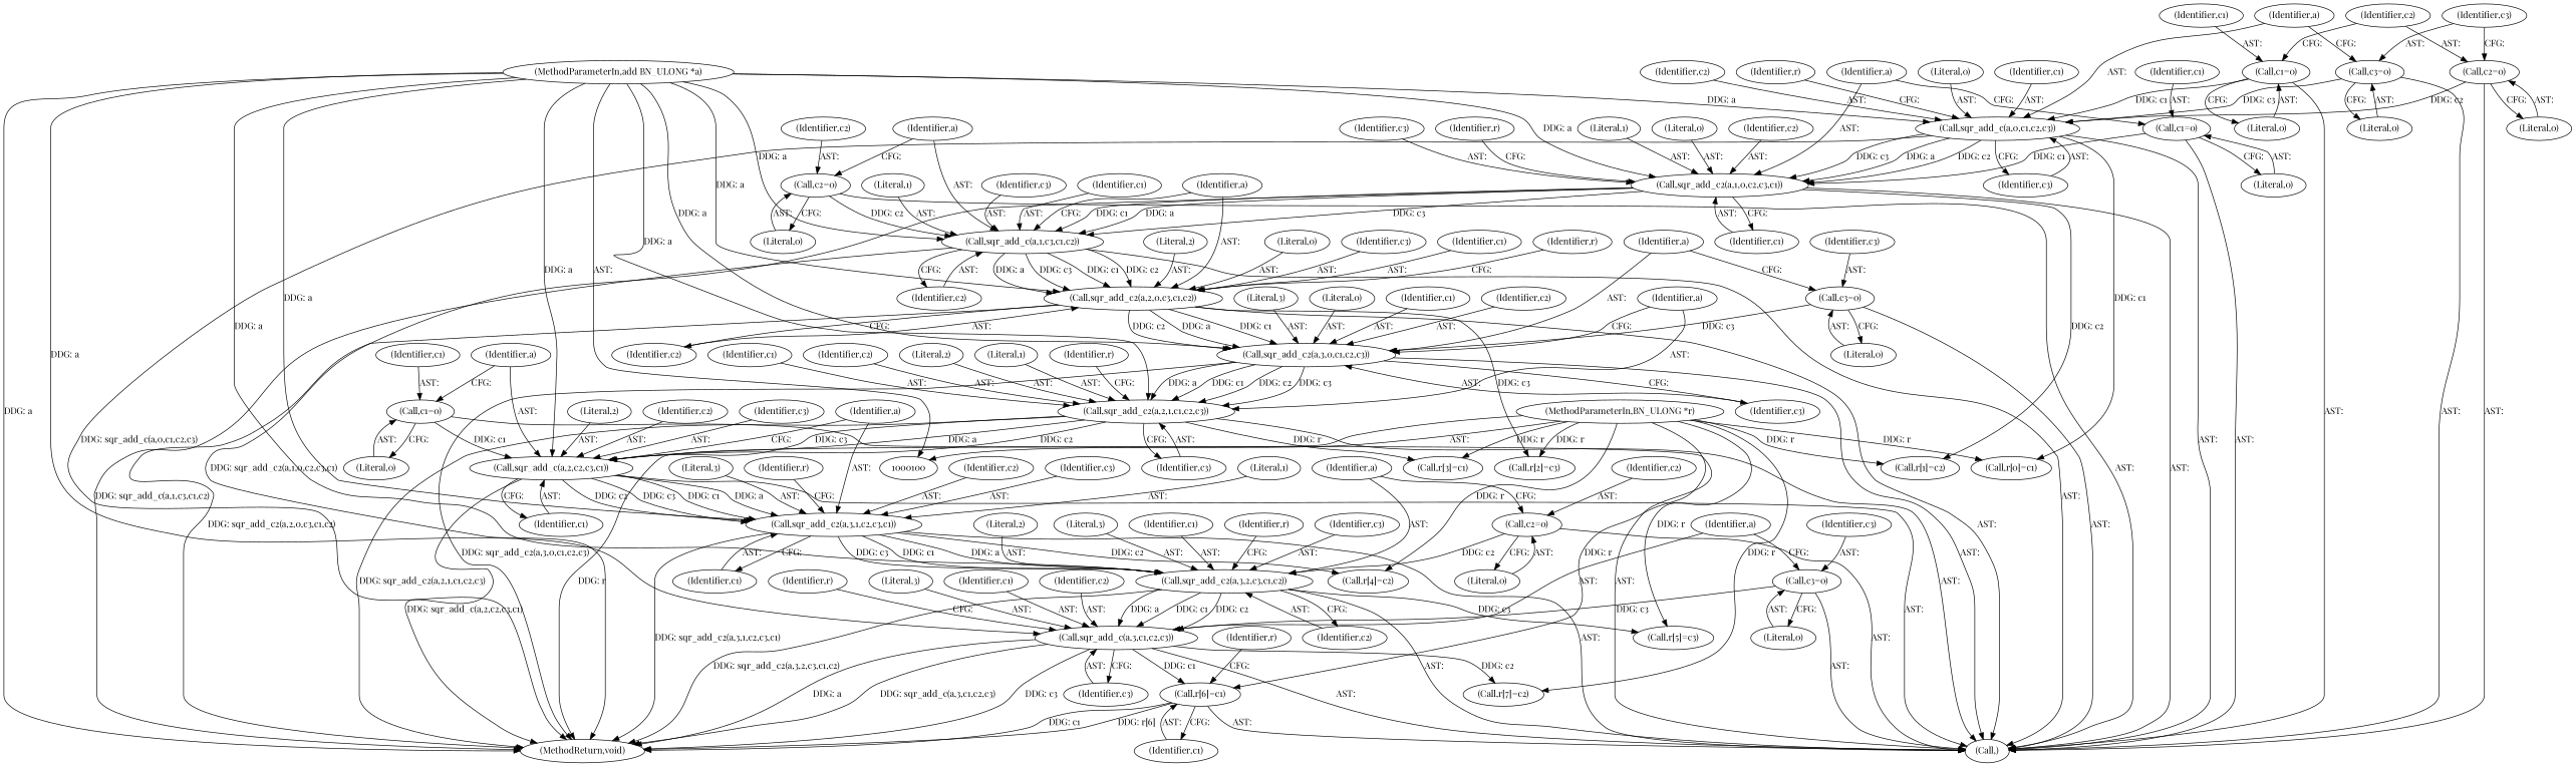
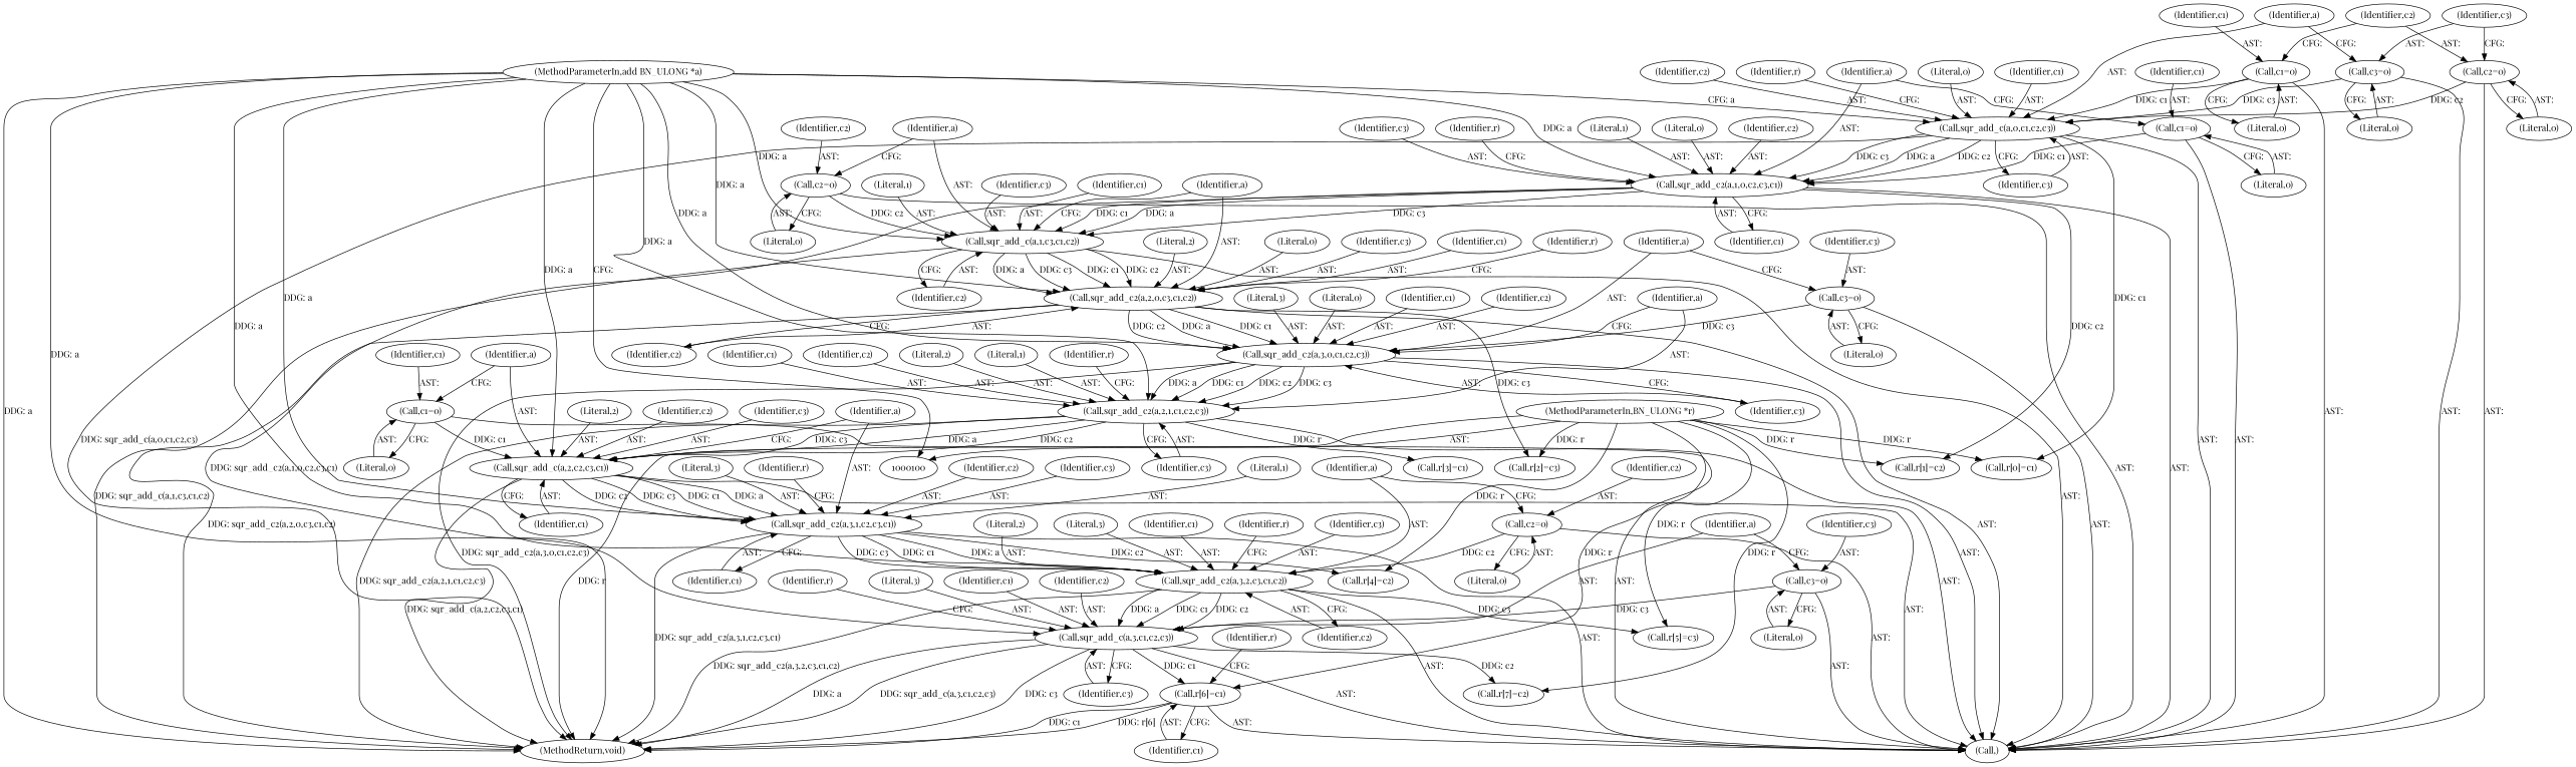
  digraph {
    fontname="Playfair Display"
    node [fontname="Playfair Display"]
    edge [fontname="Playfair Display"]
    n1 [label="(Call,r[6]=c1)"]
    n2 [label="(MethodReturn,void)"]
    n3 [label="(Identifier,c1)"]
    n4 [label="(Call,)"]
    n5 [label="(Call,sqr_add_c(a,3,c1,c2,c3))"]
    n6 [label="(Identifier,c3)"]
    n7 [label="(Call,r[7]=c2)"]
    n8 [label="(Call,sqr_add_c2(a,3,2,c3,c1,c2))"]
    n9 [label="(Call,r[5]=c3)"]
    n10 [label="(Identifier,c2)"]
    n11 [label="(Call,sqr_add_c2(a,3,1,c2,c3,c1))"]
    n12 [label="(Call,r[4]=c2)"]
    n13 [label="(Identifier,c1)"]
    n14 [label="(Call,sqr_add_c(a,2,c2,c3,c1))"]
    n15 [label="(Identifier,c1)"]
    n16 [label="(Call,sqr_add_c2(a,2,1,c1,c2,c3))"]
    n17 [label="(Call,r[3]=c1)"]
    n18 [label="(Identifier,c3)"]
    n19 [label="(Call,sqr_add_c2(a,3,0,c1,c2,c3))"]
    n20 [label="(Identifier,c3)"]
    n21 [label="(Call,sqr_add_c2(a,2,0,c3,c1,c2))"]
    n22 [label="(Identifier,c2)"]
    n23 [label="(Call,r[2]=c3)"]
    n24 [label="(Call,sqr_add_c(a,1,c3,c1,c2))"]
    n25 [label="(Identifier,c2)"]
    n26 [label="(Call,sqr_add_c2(a,1,0,c2,c3,c1))"]
    n27 [label="(Call,r[1]=c2)"]
    n28 [label="(Identifier,c1)"]
    n29 [label="(Call,sqr_add_c(a,0,c1,c2,c3))"]
    n30 [label="(Identifier,c3)"]
    n31 [label="(Call,r[0]=c1)"]
    n32 [label="(MethodParameterIn,add BN_ULONG *a)"]
    1000100
    n34 [label="(Call,c1=0)"]
    n35 [label="(Literal,0)"]
    n36 [label="(Call,c2=0)"]
    n37 [label="(Literal,0)"]
    n38 [label="(Call,c3=0)"]
    n39 [label="(Literal,0)"]
    n40 [label="(Call,c1=0)"]
    n41 [label="(Literal,0)"]
    n42 [label="(Call,c2=0)"]
    n43 [label="(Literal,0)"]
    n44 [label="(Call,c3=0)"]
    n45 [label="(Literal,0)"]
    n46 [label="(Call,c1=0)"]
    n47 [label="(Literal,0)"]
    n48 [label="(Call,c2=0)"]
    n49 [label="(Literal,0)"]
    n50 [label="(Call,c3=0)"]
    n51 [label="(Literal,0)"]
    n52 [label="(MethodParameterIn,BN_ULONG *r)"]
    n53 [label="(Identifier,c1)"]
    n54 [label="(Literal,0)"]
    n55 [label="(Identifier,r)"]
    n56 [label="(Identifier,c1)"]
    n57 [label="(Literal,3)"]
    n58 [label="(Identifier,c2)"]
    n59 [label="(Literal,0)"]
    n60 [label="(Identifier,r)"]
    n61 [label="(Identifier,c3)"]
    n62 [label="(Identifier,c3)"]
    n63 [label="(Identifier,r)"]
    n64 [label="(Literal,2)"]
    n65 [label="(Literal,1)"]
    n66 [label="(Identifier,a)"]
    n67 [label="(Identifier,a)"]
    n68 [label="(Identifier,c3)"]
    n69 [label="(Identifier,c3)"]
    n70 [label="(Literal,3)"]
    n71 [label="(Identifier,a)"]
    n72 [label="(Literal,2)"]
    n73 [label="(Identifier,c1)"]
    n74 [label="(Identifier,c2)"]
    n75 [label="(Identifier,c2)"]
    n76 [label="(Identifier,c2)"]
    n77 [label="(Identifier,a)"]
    n78 [label="(Identifier,a)"]
    n79 [label="(Identifier,c3)"]
    n80 [label="(Identifier,c2)"]
    n81 [label="(Literal,2)"]
    n82 [label="(Identifier,r)"]
    n83 [label="(Literal,0)"]
    n84 [label="(Literal,0)"]
    n85 [label="(Identifier,c2)"]
    n86 [label="(Literal,2)"]
    n87 [label="(Identifier,c3)"]
    n88 [label="(Identifier,c1)"]
    n89 [label="(Identifier,a)"]
    n90 [label="(Identifier,c3)"]
    n91 [label="(Literal,3)"]
    n92 [label="(Identifier,c1)"]
    n93 [label="(Literal,1)"]
    n94 [label="(Literal,1)"]
    n95 [label="(Identifier,c1)"]
    n96 [label="(Identifier,a)"]
    n97 [label="(Literal,3)"]
    n98 [label="(Identifier,c1)"]
    n99 [label="(Literal,1)"]
    n100 [label="(Identifier,c2)"]
    n101 [label="(Identifier,c3)"]
    n102 [label="(Identifier,c1)"]
    n103 [label="(Identifier,c1)"]
    n104 [label="(Identifier,r)"]
    n105 [label="(Identifier,a)"]
    n106 [label="(Identifier,r)"]
    n107 [label="(Identifier,a)"]
    n108 [label="(Identifier,c3)"]
    n109 [label="(Identifier,c2)"]
    n110 [label="(Identifier,c1)"]
    n111 [label="(Identifier,c2)"]
    n112 [label="(Identifier,c2)"]
    n113 [label="(Identifier,r)"]
    n114 [label="(Identifier,r)"]
    n115 [label="(Identifier,a)"]
    n1 -> n2 [label="DDG: r[6]"]
    n1 -> n2 [label="DDG: c1"]
    n1 -> n3 [label="CFG: "]
    n1 -> n4 [label="AST: "]
    n3 -> n1 [label="AST: "]
    n5 -> n1 [label="DDG: c1"]
    n5 -> n2 [label="DDG: a"]
    n5 -> n2 [label="DDG: c3"]
    n5 -> n2 [label="DDG: sqr_add_c(a,3,c1,c2,c3)"]
    n5 -> n4 [label="AST: "]
    n5 -> n6 [label="CFG: "]
    n5 -> n7 [label="DDG: c2"]
    n6 -> n5 [label="AST: "]
    n8 -> n2 [label="DDG: sqr_add_c2(a,3,2,c3,c1,c2)"]
    n8 -> n4 [label="AST: "]
    n8 -> n5 [label="DDG: a"]
    n8 -> n5 [label="DDG: c1"]
    n8 -> n5 [label="DDG: c2"]
    n8 -> n9 [label="DDG: c3"]
    n8 -> n10 [label="CFG: "]
    n10 -> n8 [label="AST: "]
    n11 -> n2 [label="DDG: sqr_add_c2(a,3,1,c2,c3,c1)"]
    n11 -> n4 [label="AST: "]
    n11 -> n8 [label="DDG: a"]
    n11 -> n8 [label="DDG: c3"]
    n11 -> n8 [label="DDG: c1"]
    n11 -> n12 [label="DDG: c2"]
    n11 -> n13 [label="CFG: "]
    n13 -> n11 [label="AST: "]
    n14 -> n2 [label="DDG: sqr_add_c(a,2,c2,c3,c1)"]
    n14 -> n4 [label="AST: "]
    n14 -> n11 [label="DDG: a"]
    n14 -> n11 [label="DDG: c2"]
    n14 -> n11 [label="DDG: c3"]
    n14 -> n11 [label="DDG: c1"]
    n14 -> n15 [label="CFG: "]
    n15 -> n14 [label="AST: "]
    n16 -> n2 [label="DDG: sqr_add_c2(a,2,1,c1,c2,c3)"]
    n16 -> n4 [label="AST: "]
    n16 -> n14 [label="DDG: a"]
    n16 -> n14 [label="DDG: c2"]
    n16 -> n14 [label="DDG: c3"]
    n16 -> n17 [label="DDG: r"]
    n16 -> n18 [label="CFG: "]
    n18 -> n16 [label="AST: "]
    n19 -> n2 [label="DDG: sqr_add_c2(a,3,0,c1,c2,c3)"]
    n19 -> n4 [label="AST: "]
    n19 -> n16 [label="DDG: a"]
    n19 -> n16 [label="DDG: c1"]
    n19 -> n16 [label="DDG: c2"]
    n19 -> n16 [label="DDG: c3"]
    n19 -> n20 [label="CFG: "]
    n20 -> n19 [label="AST: "]
    n21 -> n2 [label="DDG: sqr_add_c2(a,2,0,c3,c1,c2)"]
    n21 -> n4 [label="AST: "]
    n21 -> n19 [label="DDG: a"]
    n21 -> n19 [label="DDG: c1"]
    n21 -> n19 [label="DDG: c2"]
    n21 -> n22 [label="CFG: "]
    n21 -> n23 [label="DDG: c3"]
    n22 -> n21 [label="AST: "]
    n24 -> n2 [label="DDG: sqr_add_c(a,1,c3,c1,c2)"]
    n24 -> n4 [label="AST: "]
    n24 -> n21 [label="DDG: a"]
    n24 -> n21 [label="DDG: c3"]
    n24 -> n21 [label="DDG: c1"]
    n24 -> n21 [label="DDG: c2"]
    n24 -> n25 [label="CFG: "]
    n25 -> n24 [label="AST: "]
    n26 -> n2 [label="DDG: sqr_add_c2(a,1,0,c2,c3,c1)"]
    n26 -> n4 [label="AST: "]
    n26 -> n24 [label="DDG: a"]
    n26 -> n24 [label="DDG: c3"]
    n26 -> n24 [label="DDG: c1"]
    n26 -> n27 [label="DDG: c2"]
    n26 -> n28 [label="CFG: "]
    n28 -> n26 [label="AST: "]
    n29 -> n2 [label="DDG: sqr_add_c(a,0,c1,c2,c3)"]
    n29 -> n4 [label="AST: "]
    n29 -> n26 [label="DDG: a"]
    n29 -> n26 [label="DDG: c2"]
    n29 -> n26 [label="DDG: c3"]
    n29 -> n30 [label="CFG: "]
    n29 -> n31 [label="DDG: c1"]
    n30 -> n29 [label="AST: "]
    n32 -> n2 [label="DDG: a"]
    n32 -> n5 [label="DDG: a"]
    n32 -> n8 [label="DDG: a"]
    n32 -> n11 [label="DDG: a"]
    n32 -> n14 [label="DDG: a"]
    n32 -> n16 [label="DDG: a"]
    n32 -> n19 [label="DDG: a"]
    n32 -> n21 [label="DDG: a"]
    n32 -> n24 [label="DDG: a"]
    n32 -> n26 [label="DDG: a"]
-   n32 -> n29 [label="DDG: a"]
-   n32 -> 1000100 [label="AST: "]
+   n32 -> n29 [label="CFG: a"]
+   n32 -> 1000100 [label="CFG: "]
    n34 -> n4 [label="AST: "]
    n34 -> n29 [label="DDG: c1"]
    n34 -> n35 [label="CFG: "]
    n35 -> n34 [label="AST: "]
    n36 -> n4 [label="AST: "]
    n36 -> n29 [label="DDG: c2"]
    n36 -> n37 [label="CFG: "]
    n37 -> n36 [label="AST: "]
    n38 -> n4 [label="AST: "]
    n38 -> n29 [label="DDG: c3"]
    n38 -> n39 [label="CFG: "]
    n39 -> n38 [label="AST: "]
    n40 -> n4 [label="AST: "]
    n40 -> n26 [label="DDG: c1"]
    n40 -> n41 [label="CFG: "]
    n41 -> n40 [label="AST: "]
    n42 -> n4 [label="AST: "]
    n42 -> n24 [label="DDG: c2"]
    n42 -> n43 [label="CFG: "]
    n43 -> n42 [label="AST: "]
    n44 -> n4 [label="AST: "]
    n44 -> n19 [label="DDG: c3"]
    n44 -> n45 [label="CFG: "]
    n45 -> n44 [label="AST: "]
    n46 -> n4 [label="AST: "]
    n46 -> n14 [label="DDG: c1"]
    n46 -> n47 [label="CFG: "]
    n47 -> n46 [label="AST: "]
    n48 -> n4 [label="AST: "]
    n48 -> n8 [label="DDG: c2"]
    n48 -> n49 [label="CFG: "]
    n49 -> n48 [label="AST: "]
    n50 -> n4 [label="AST: "]
    n50 -> n5 [label="DDG: c3"]
    n50 -> n51 [label="CFG: "]
    n51 -> n50 [label="AST: "]
    n52 -> n1 [label="DDG: r"]
    n52 -> n2 [label="DDG: r"]
    n52 -> n7 [label="DDG: r"]
    n52 -> n9 [label="DDG: r"]
    n52 -> n12 [label="DDG: r"]
-   n52 -> n17 [label="DDG: r"]
    n52 -> n23 [label="DDG: r"]
    n52 -> n27 [label="DDG: r"]
    n52 -> n31 [label="DDG: r"]
    n52 -> 1000100 [label="AST: "]
    n53 -> n5 [label="AST: "]
    n54 -> n26 [label="AST: "]
    n55 -> n29 [label="CFG: "]
    n56 -> n16 [label="AST: "]
    n57 -> n5 [label="AST: "]
    n58 -> n26 [label="AST: "]
    n59 -> n29 [label="AST: "]
    n60 -> n11 [label="CFG: "]
    n61 -> n8 [label="AST: "]
    n62 -> n26 [label="AST: "]
    n63 -> n26 [label="CFG: "]
    n64 -> n16 [label="AST: "]
    n65 -> n26 [label="AST: "]
    n66 -> n5 [label="AST: "]
    n66 -> n50 [label="CFG: "]
    n67 -> n26 [label="AST: "]
    n67 -> n40 [label="CFG: "]
    n68 -> n50 [label="AST: "]
    n69 -> n11 [label="AST: "]
    n70 -> n19 [label="AST: "]
    n71 -> n21 [label="AST: "]
    n71 -> n24 [label="CFG: "]
    n72 -> n8 [label="AST: "]
    n73 -> n29 [label="AST: "]
    n74 -> n11 [label="AST: "]
    n75 -> n14 [label="AST: "]
    n76 -> n29 [label="AST: "]
    n77 -> n29 [label="AST: "]
    n77 -> n38 [label="CFG: "]
    n78 -> n14 [label="AST: "]
    n78 -> n46 [label="CFG: "]
    n79 -> n24 [label="AST: "]
    n80 -> n5 [label="AST: "]
    n81 -> n21 [label="AST: "]
    n82 -> n5 [label="CFG: "]
    n83 -> n21 [label="AST: "]
    n84 -> n19 [label="AST: "]
    n85 -> n42 [label="AST: "]
    n86 -> n14 [label="AST: "]
    n87 -> n36 [label="CFG: "]
    n87 -> n38 [label="AST: "]
    n88 -> n46 [label="AST: "]
    n89 -> n11 [label="AST: "]
    n89 -> n14 [label="CFG: "]
    n90 -> n21 [label="AST: "]
    n91 -> n8 [label="AST: "]
    n92 -> n34 [label="AST: "]
    n93 -> n11 [label="AST: "]
    n94 -> n16 [label="AST: "]
    n95 -> n19 [label="AST: "]
    n96 -> n24 [label="AST: "]
    n96 -> n42 [label="CFG: "]
    n97 -> n11 [label="AST: "]
    n98 -> n24 [label="AST: "]
    n99 -> n24 [label="AST: "]
    n100 -> n48 [label="AST: "]
    n101 -> n14 [label="AST: "]
    n102 -> n21 [label="AST: "]
    n103 -> n40 [label="AST: "]
    n104 -> n8 [label="CFG: "]
    n105 -> n8 [label="AST: "]
    n105 -> n48 [label="CFG: "]
    n106 -> n16 [label="CFG: "]
    n107 -> n16 [label="AST: "]
    n107 -> n19 [label="CFG: "]
    n108 -> n44 [label="AST: "]
    n109 -> n19 [label="AST: "]
    n110 -> n8 [label="AST: "]
    n111 -> n16 [label="AST: "]
    n112 -> n34 [label="CFG: "]
    n112 -> n36 [label="AST: "]
    n113 -> n1 [label="CFG: "]
    n114 -> n21 [label="CFG: "]
    n115 -> n19 [label="AST: "]
    n115 -> n44 [label="CFG: "]
  }
